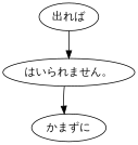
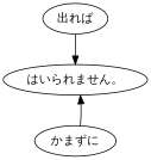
  digraph {
    n1 [label="出れば"]
    n2 [label="はいられません。"]
    n3 [label="かまずに"]
    n1 -> n2
-   n2 -> n3
+   n3 -> n2
  }
